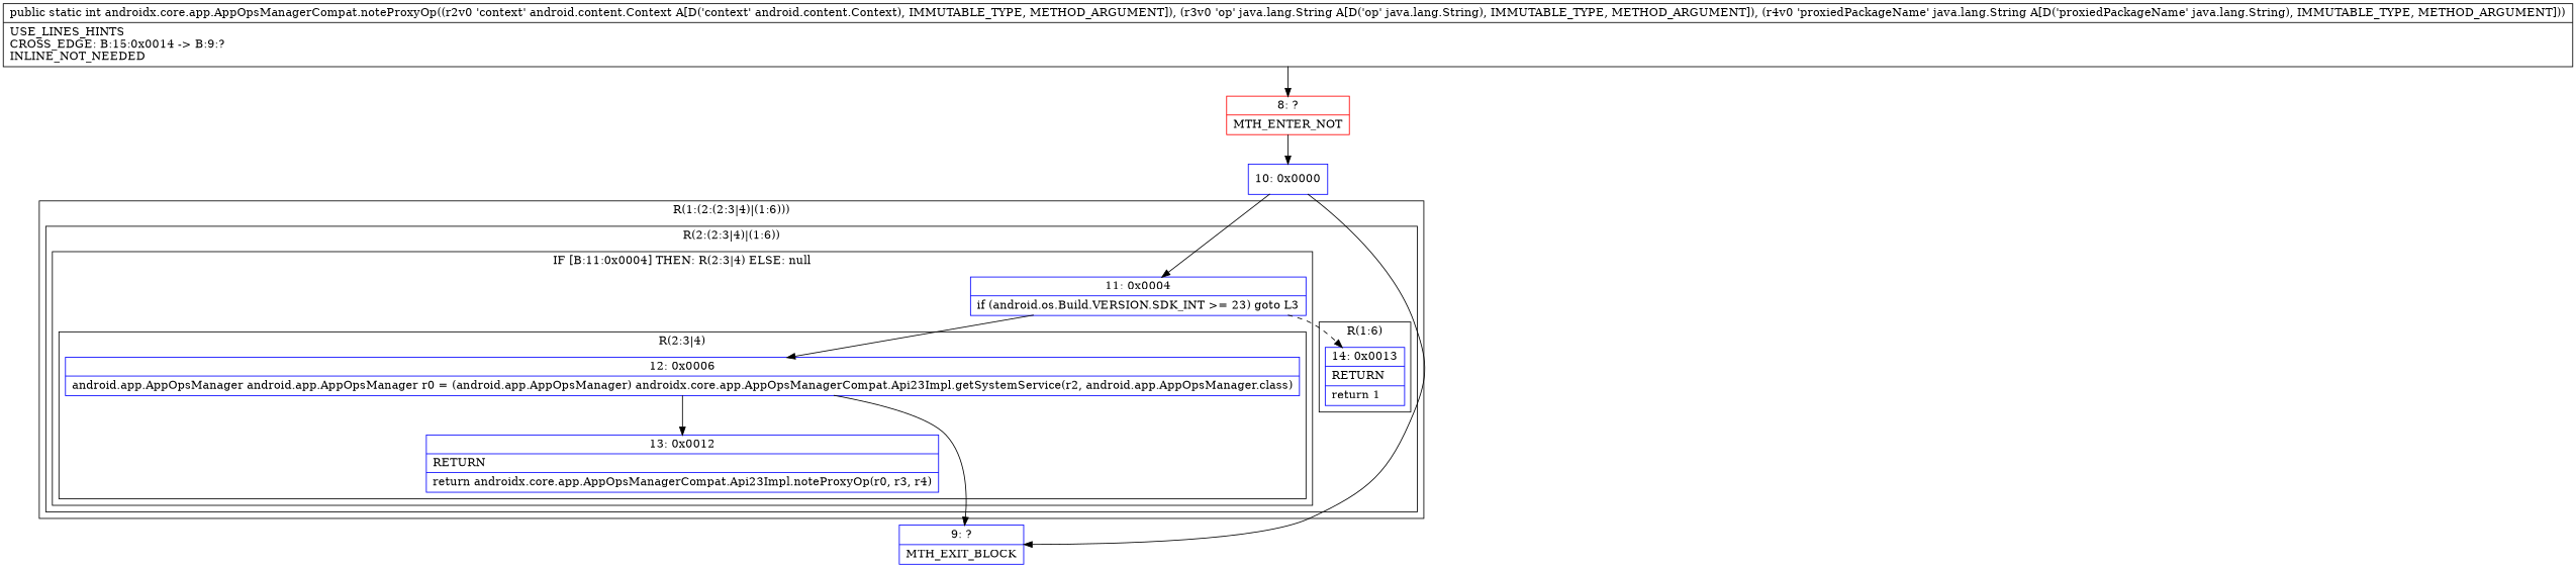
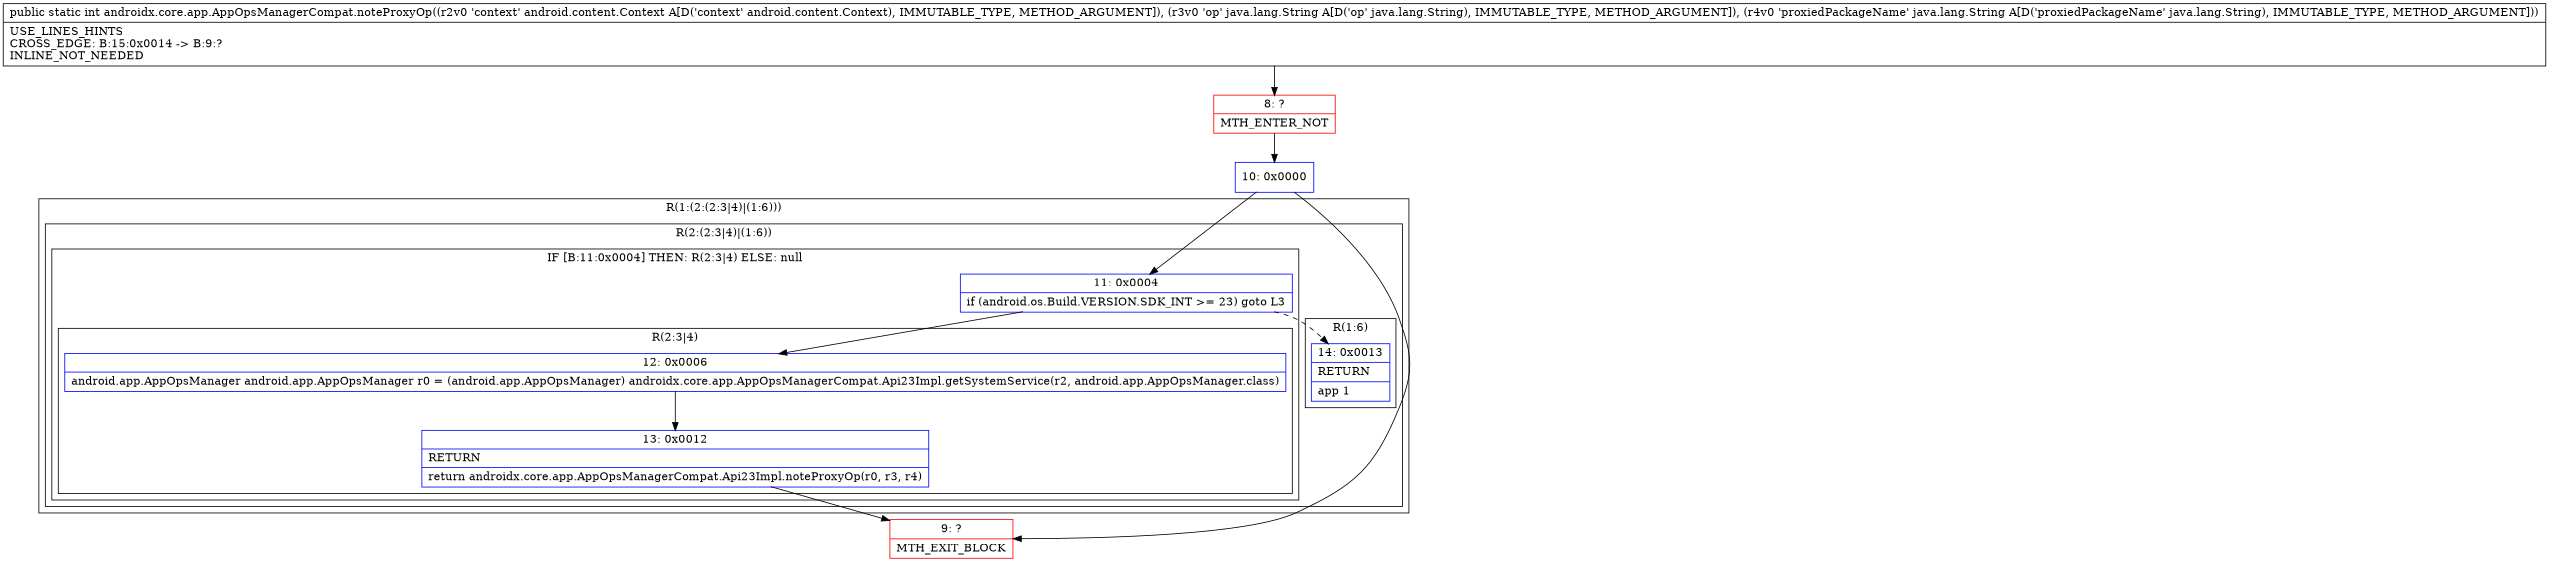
  digraph {
    node [color=blue shape=record]
    n1 [label="{12\:\ 0x0006|android.app.AppOpsManager android.app.AppOpsManager r0 = (android.app.AppOpsManager) androidx.core.app.AppOpsManagerCompat.Api23Impl.getSystemService(r2, android.app.AppOpsManager.class)\l}"]
    n2 [label="{13\:\ 0x0012|RETURN\l|return androidx.core.app.AppOpsManagerCompat.Api23Impl.noteProxyOp(r0, r3, r4)\l}"]
    n3 [label="{11\:\ 0x0004|if (android.os.Build.VERSION.SDK_INT \>= 23) goto L3\l}"]
-   n4 [label="{14\:\ 0x0013|RETURN\l|return 1\l}"]
-   n5 [label="{9\:\ ?|MTH_EXIT_BLOCK\l}"]
+   n4 [label="{14\:\ 0x0013|RETURN\l|app 1\l}"]
+   n5 [color=red label="{9\:\ ?|MTH_EXIT_BLOCK\l}"]
    n6 [color=red label="{8\:\ ?|MTH_ENTER_NOT\l}"]
    n7 [label="{10\:\ 0x0000}"]
    n8 [label="{public static int androidx.core.app.AppOpsManagerCompat.noteProxyOp((r2v0 'context' android.content.Context A[D('context' android.content.Context), IMMUTABLE_TYPE, METHOD_ARGUMENT]), (r3v0 'op' java.lang.String A[D('op' java.lang.String), IMMUTABLE_TYPE, METHOD_ARGUMENT]), (r4v0 'proxiedPackageName' java.lang.String A[D('proxiedPackageName' java.lang.String), IMMUTABLE_TYPE, METHOD_ARGUMENT]))  | USE_LINES_HINTS\lCROSS_EDGE: B:15:0x0014 \-\> B:9:?\lINLINE_NOT_NEEDED\l}" color=""]
    subgraph cluster_1 {
      label="R(1:(2:(2:3|4)|(1:6)))"
      subgraph cluster_2 {
        label="R(2:(2:3|4)|(1:6))"
        subgraph cluster_3 {
          label="IF [B:11:0x0004] THEN: R(2:3|4) ELSE: null"
          n3
          subgraph cluster_4 {
            label="R(2:3|4)"
            n1
            n2
          }
        }
        subgraph cluster_5 {
          label="R(1:6)"
          n4
        }
      }
    }
    n1 -> n2
-   n1 -> n5
+   n2 -> n5
    n3 -> n1
    n3 -> n4 [style=dashed]
    n6 -> n7
    n7 -> n3
    n7 -> n5
    n8 -> n6
  }
